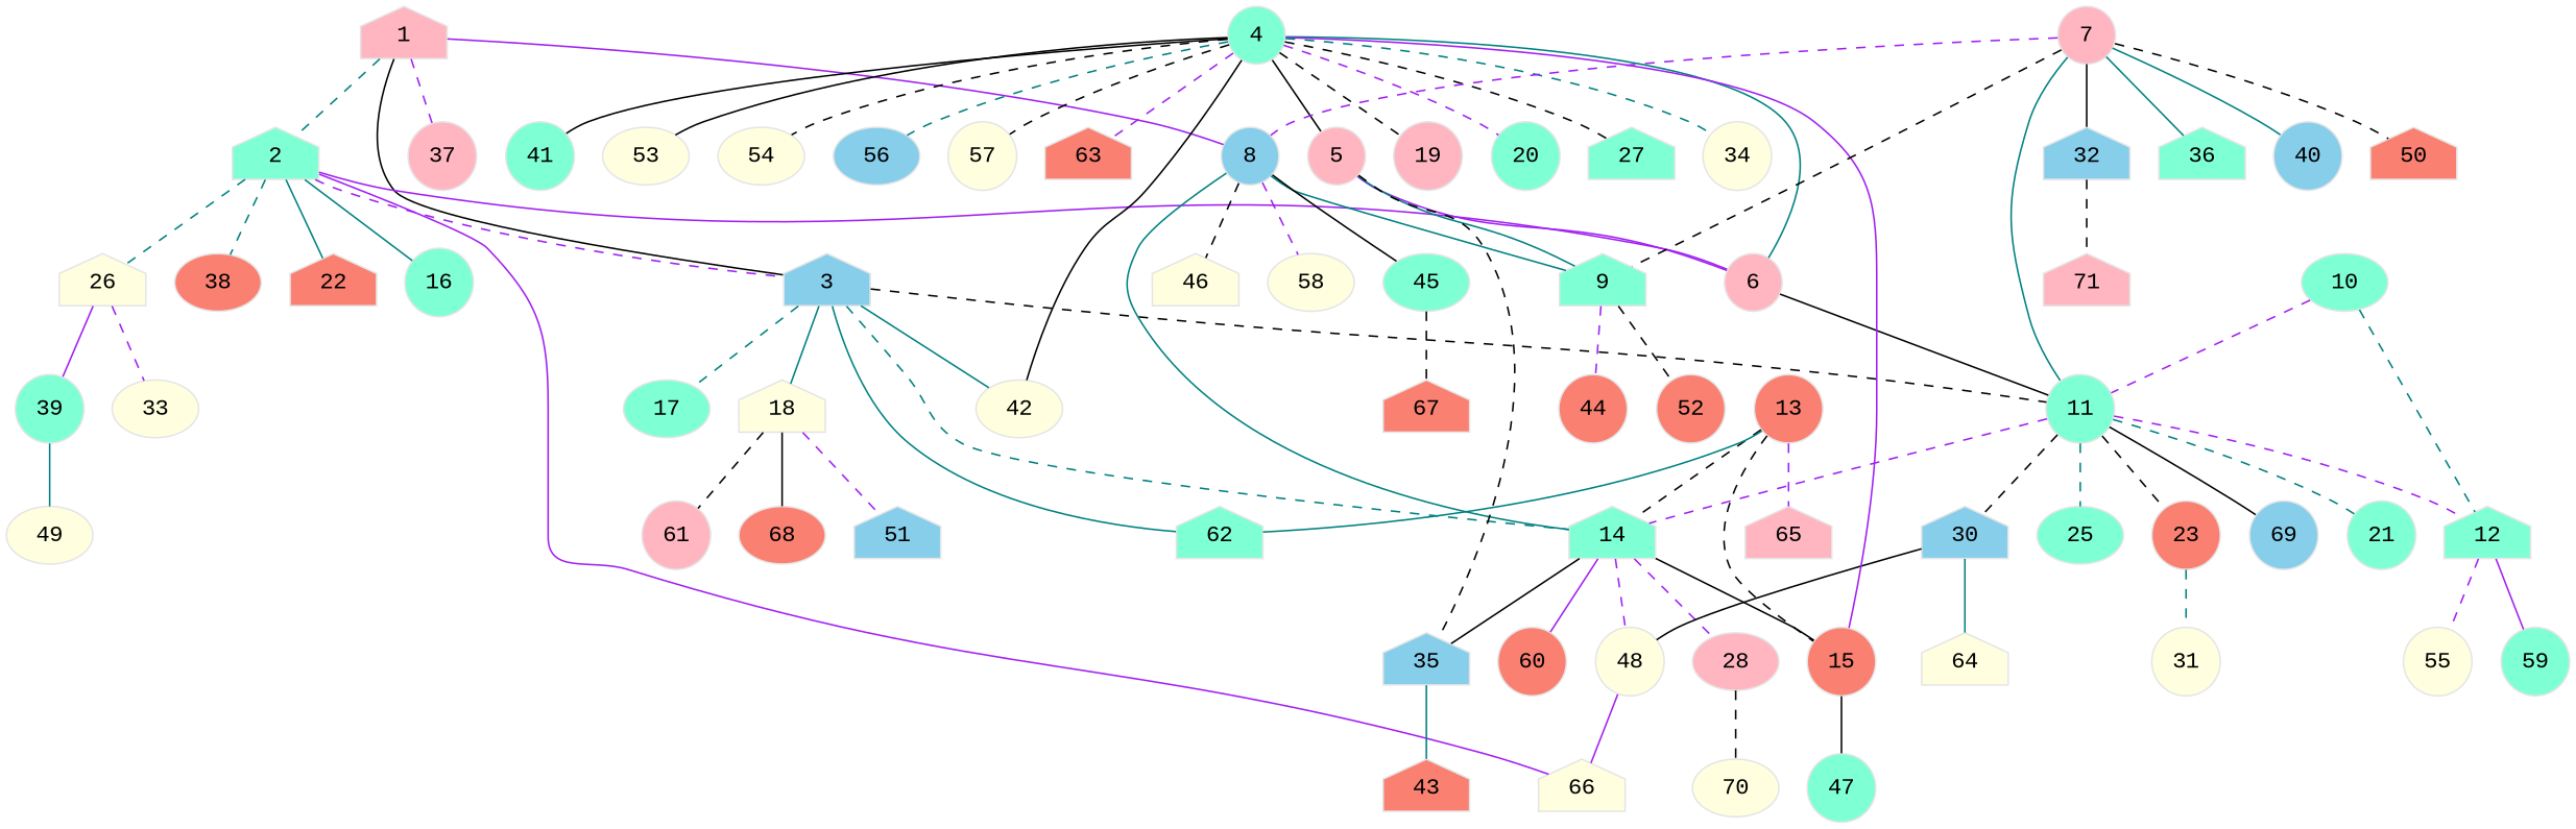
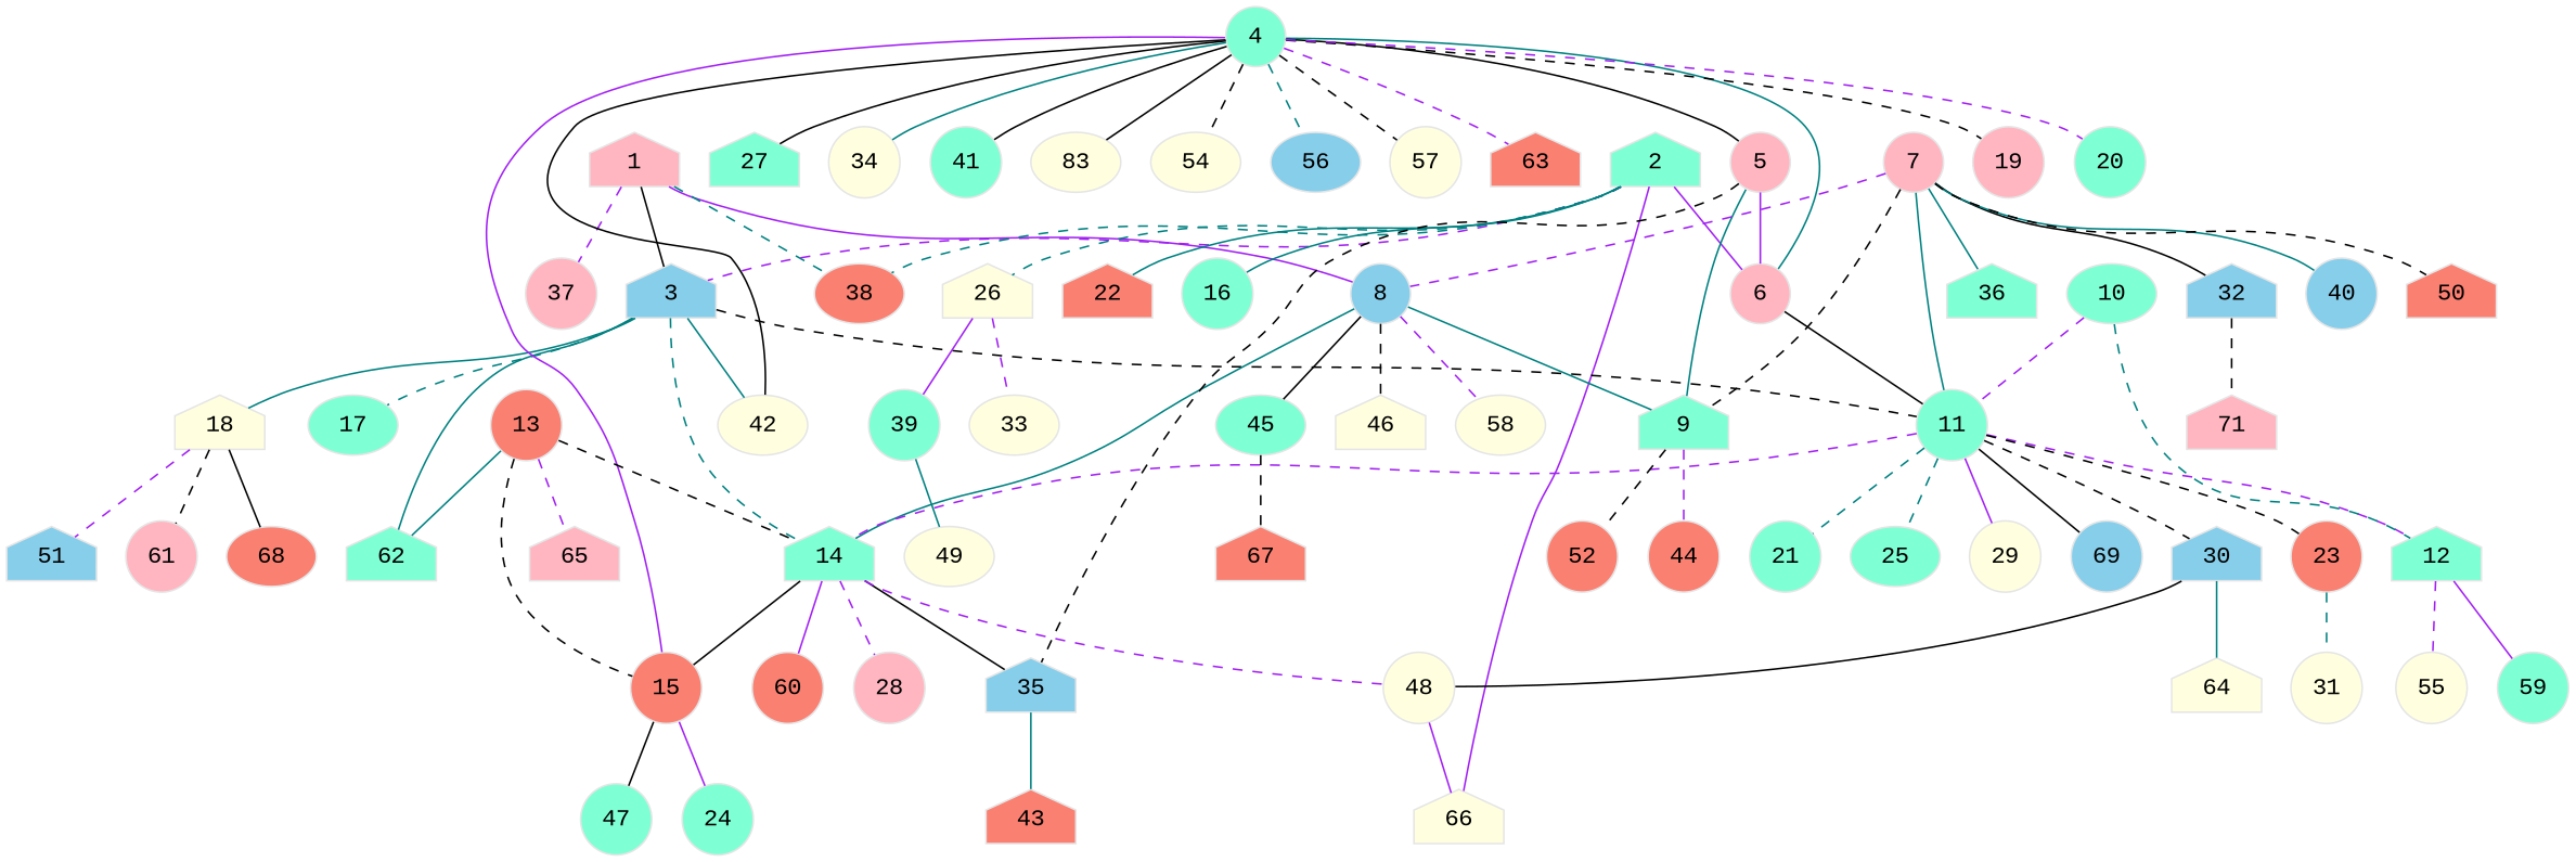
  graph {
    fontname="Liberation Mono"
    node [color=gray90 fillcolor=aquamarine fontname="Liberation Mono" shape=circle style=filled]
    edge [color=black fontname="Liberation Mono" style=dashed]
    1 [fillcolor=lightpink shape=house]
    2 [shape=house]
    3 [fillcolor=skyblue shape=house]
    8 [fillcolor=skyblue]
    37 [fillcolor=lightpink]
    6 [fillcolor=lightpink]
    16
    22 [fillcolor=salmon shape=house]
    26 [fillcolor=lightyellow shape=house]
    38 [fillcolor=salmon shape=ellipse]
    66 [fillcolor=lightyellow shape=house]
    11
    14 [shape=house]
    17 [shape=ellipse]
    18 [fillcolor=lightyellow shape=house]
    42 [fillcolor=lightyellow shape=ellipse]
    62 [shape=house]
    9 [shape=house]
    45 [shape=ellipse]
    46 [fillcolor=lightyellow shape=house]
    58 [fillcolor=lightyellow shape=ellipse]
    33 [fillcolor=lightyellow shape=ellipse]
    39
    12 [shape=house]
    21
    23 [fillcolor=salmon]
    25 [shape=ellipse]
+   29 [fillcolor=lightyellow]
    30 [fillcolor=skyblue shape=house]
    69 [fillcolor=skyblue]
    15 [fillcolor=salmon]
    35 [fillcolor=skyblue shape=house]
-   28 [fillcolor=lightpink shape=ellipse]
+   28 [fillcolor=lightpink]
    48 [fillcolor=lightyellow]
    60 [fillcolor=salmon]
    51 [fillcolor=skyblue shape=house]
    61 [fillcolor=lightpink]
    68 [fillcolor=salmon shape=ellipse]
    4
    5 [fillcolor=lightpink]
    19 [fillcolor=lightpink]
    20
    27 [shape=house]
    34 [fillcolor=lightyellow]
    41
-   53 [fillcolor=lightyellow shape=ellipse]
+   53 [fillcolor=lightyellow shape=ellipse label=83]
    54 [fillcolor=lightyellow shape=ellipse]
    56 [fillcolor=skyblue shape=ellipse]
    57 [fillcolor=lightyellow]
    63 [fillcolor=salmon shape=house]
+   24
    47
    44 [fillcolor=salmon]
    52 [fillcolor=salmon]
    43 [fillcolor=salmon shape=house]
    7 [fillcolor=lightpink]
    32 [fillcolor=skyblue shape=house]
    36 [shape=house]
    40 [fillcolor=skyblue]
    50 [fillcolor=salmon shape=house]
    71 [fillcolor=lightpink shape=house]
    67 [fillcolor=salmon shape=house]
    10 [shape=ellipse]
    55 [fillcolor=lightyellow]
    59
    31 [fillcolor=lightyellow]
    64 [fillcolor=lightyellow shape=house]
    13 [fillcolor=salmon]
    65 [fillcolor=lightpink shape=house]
-   70 [fillcolor=lightyellow shape=ellipse]
    49 [fillcolor=lightyellow shape=ellipse]
-   1 -- 2 [color=teal]
+   1 -- 38 [color=teal]
    1 -- 3 [style=solid]
    1 -- 8 [color=purple style=solid]
    1 -- 37 [color=purple]
    2 -- 3 [color=purple]
    2 -- 6 [color=purple style=solid]
    2 -- 16 [color=teal style=solid]
    2 -- 22 [color=teal style=solid]
    2 -- 26 [color=teal]
    2 -- 38 [color=teal]
    2 -- 66 [color=purple style=solid]
    3 -- 11
    3 -- 14 [color=teal]
    3 -- 17 [color=teal]
    3 -- 18 [color=teal style=solid]
    3 -- 42 [color=teal style=solid]
    3 -- 62 [color=teal style=solid]
    8 -- 14 [color=teal style=solid]
    8 -- 9 [color=teal style=solid]
    8 -- 45 [style=solid]
    8 -- 46
    8 -- 58 [color=purple]
    6 -- 11 [style=solid]
    26 -- 33 [color=purple]
    26 -- 39 [color=purple style=solid]
    11 -- 14 [color=purple]
    11 -- 12 [color=purple]
    11 -- 21 [color=teal]
    11 -- 23
    11 -- 25 [color=teal]
+   11 -- 29 [color=purple style=solid]
    11 -- 30
    11 -- 69 [style=solid]
    14 -- 15 [style=solid]
    14 -- 35 [style=solid]
    14 -- 28 [color=purple]
    14 -- 48 [color=purple]
    14 -- 60 [color=purple style=solid]
    18 -- 51 [color=purple]
    18 -- 61
    18 -- 68 [style=solid]
    9 -- 44 [color=purple]
    9 -- 52
    45 -- 67
    39 -- 49 [color=teal style=solid]
    12 -- 55 [color=purple]
    12 -- 59 [color=purple style=solid]
    23 -- 31 [color=teal]
    30 -- 48 [style=solid]
    30 -- 64 [color=teal style=solid]
+   15 -- 24 [color=purple style=solid]
    15 -- 47 [style=solid]
    35 -- 43 [color=teal style=solid]
-   28 -- 70
    48 -- 66 [color=purple style=solid]
    4 -- 6 [color=teal style=solid]
    4 -- 42 [style=solid]
    4 -- 15 [color=purple style=solid]
    4 -- 5 [style=solid]
    4 -- 19
    4 -- 20 [color=purple]
-   4 -- 27
-   4 -- 34 [color=teal]
+   4 -- 27 [style=solid]
+   4 -- 34 [color=teal style=solid]
    4 -- 41 [style=solid]
    4 -- 53 [style=solid]
    4 -- 54
    4 -- 56 [color=teal]
    4 -- 57
    4 -- 63 [color=purple]
    5 -- 6 [color=purple style=solid]
    5 -- 9 [color=teal style=solid]
    5 -- 35
    7 -- 8 [color=purple]
    7 -- 11 [color=teal style=solid]
    7 -- 9
    7 -- 32 [style=solid]
    7 -- 36 [color=teal style=solid]
    7 -- 40 [color=teal style=solid]
    7 -- 50
    32 -- 71
    10 -- 11 [color=purple]
    10 -- 12 [color=teal]
    13 -- 14
    13 -- 62 [color=teal style=solid]
    13 -- 15
    13 -- 65 [color=purple]
  }
